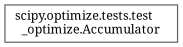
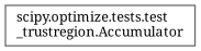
  digraph {
    rankdir=LR
    fontname="Noto Serif"
-   n1 [color=grey40 fillcolor=white fontname="Noto Serif" fontsize=10 height=0.2 label="scipy.optimize.tests.test\l_optimize.Accumulator" shape=box style=filled width=0.4]
+   n1 [color=grey40 fillcolor=white fontname="Noto Serif" fontsize=10 height=0.2 label="scipy.optimize.tests.test\l_trustregion.Accumulator" shape=box style=filled width=0.4]
  }
